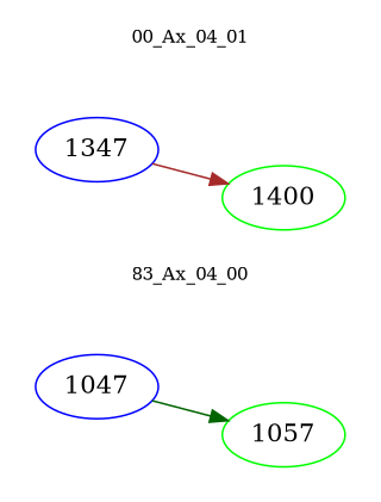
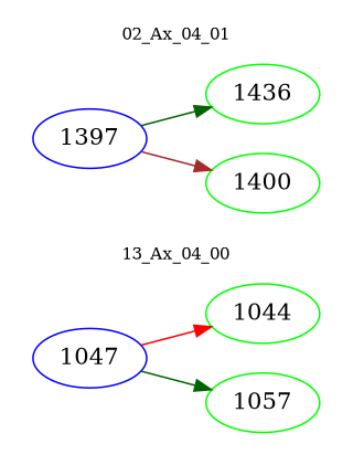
  digraph {
    rankdir=LR
    node [color=green]
    edge [color=darkgreen]
    n1 [color=blue label=1047]
    n2 [label=1057]
-   n4 [color=blue label=1347]
+   n3 [label=1044]
+   n4 [color=blue label=1397]
    n5 [label=1400]
+   n6 [label=1436]
    subgraph cluster_1 {
      color=white
      fontsize=10
-     label="83_Ax_04_00"
+     label="13_Ax_04_00"
      n1
      n2
+     n3
    }
    subgraph cluster_2 {
      color=white
      fontsize=10
-     label="00_Ax_04_01"
+     label="02_Ax_04_01"
      n4
      n5
+     n6
    }
    n1 -> n2
+   n1 -> n3 [color=red]
    n4 -> n5 [color=brown]
+   n4 -> n6
  }
